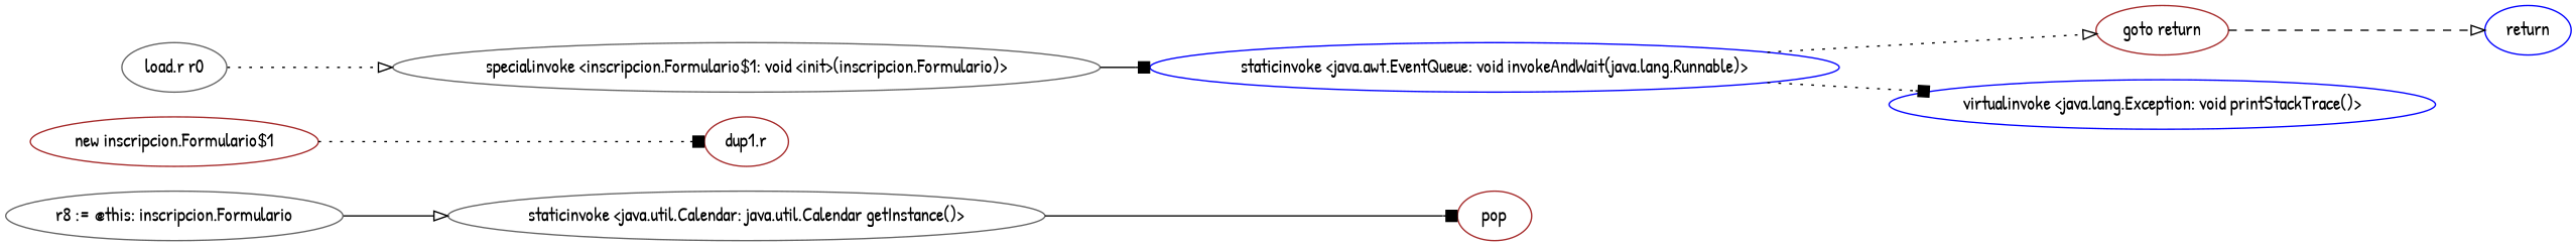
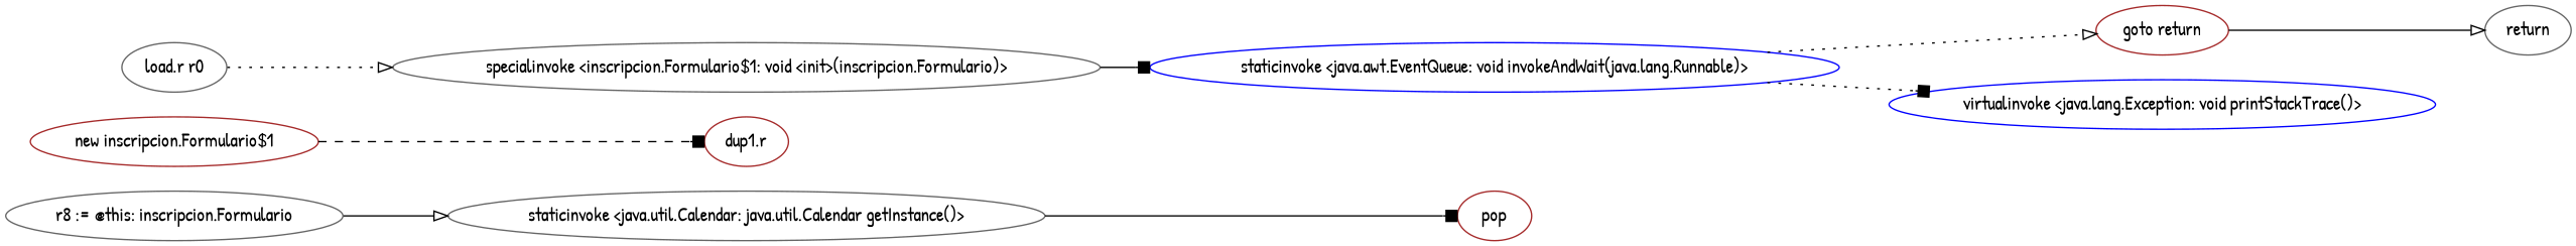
  digraph {
    fontname="Patrick Hand"
    rankdir=LR
    node [color=gray40 fontname="Patrick Hand"]
    edge [arrowhead=onormal fontname="Patrick Hand" style=solid]
    n1 [label="r8 := @this: inscripcion.Formulario"]
    "staticinvoke <java.util.Calendar: java.util.Calendar getInstance()>"
    pop [color=brown]
    "new inscripcion.Formulario$1" [color=brown]
    "dup1.r" [color=brown]
    "load.r r0"
    "specialinvoke <inscripcion.Formulario$1: void <init>(inscripcion.Formulario)>"
    "staticinvoke <java.awt.EventQueue: void invokeAndWait(java.lang.Runnable)>" [color=blue]
    "goto return" [color=brown]
    "virtualinvoke <java.lang.Exception: void printStackTrace()>" [color=blue]
-   return [color=blue]
+   return
    n1 -> "staticinvoke <java.util.Calendar: java.util.Calendar getInstance()>"
    "staticinvoke <java.util.Calendar: java.util.Calendar getInstance()>" -> pop [arrowhead=box]
-   "new inscripcion.Formulario$1" -> "dup1.r" [arrowhead=box style=dotted]
+   "new inscripcion.Formulario$1" -> "dup1.r" [arrowhead=box style=dashed]
    "load.r r0" -> "specialinvoke <inscripcion.Formulario$1: void <init>(inscripcion.Formulario)>" [style=dotted]
    "specialinvoke <inscripcion.Formulario$1: void <init>(inscripcion.Formulario)>" -> "staticinvoke <java.awt.EventQueue: void invokeAndWait(java.lang.Runnable)>" [arrowhead=box]
    "staticinvoke <java.awt.EventQueue: void invokeAndWait(java.lang.Runnable)>" -> "goto return" [style=dotted]
    "staticinvoke <java.awt.EventQueue: void invokeAndWait(java.lang.Runnable)>" -> "virtualinvoke <java.lang.Exception: void printStackTrace()>" [arrowhead=box style=dotted]
-   "goto return" -> return [style=dashed]
+   "goto return" -> return
  }
